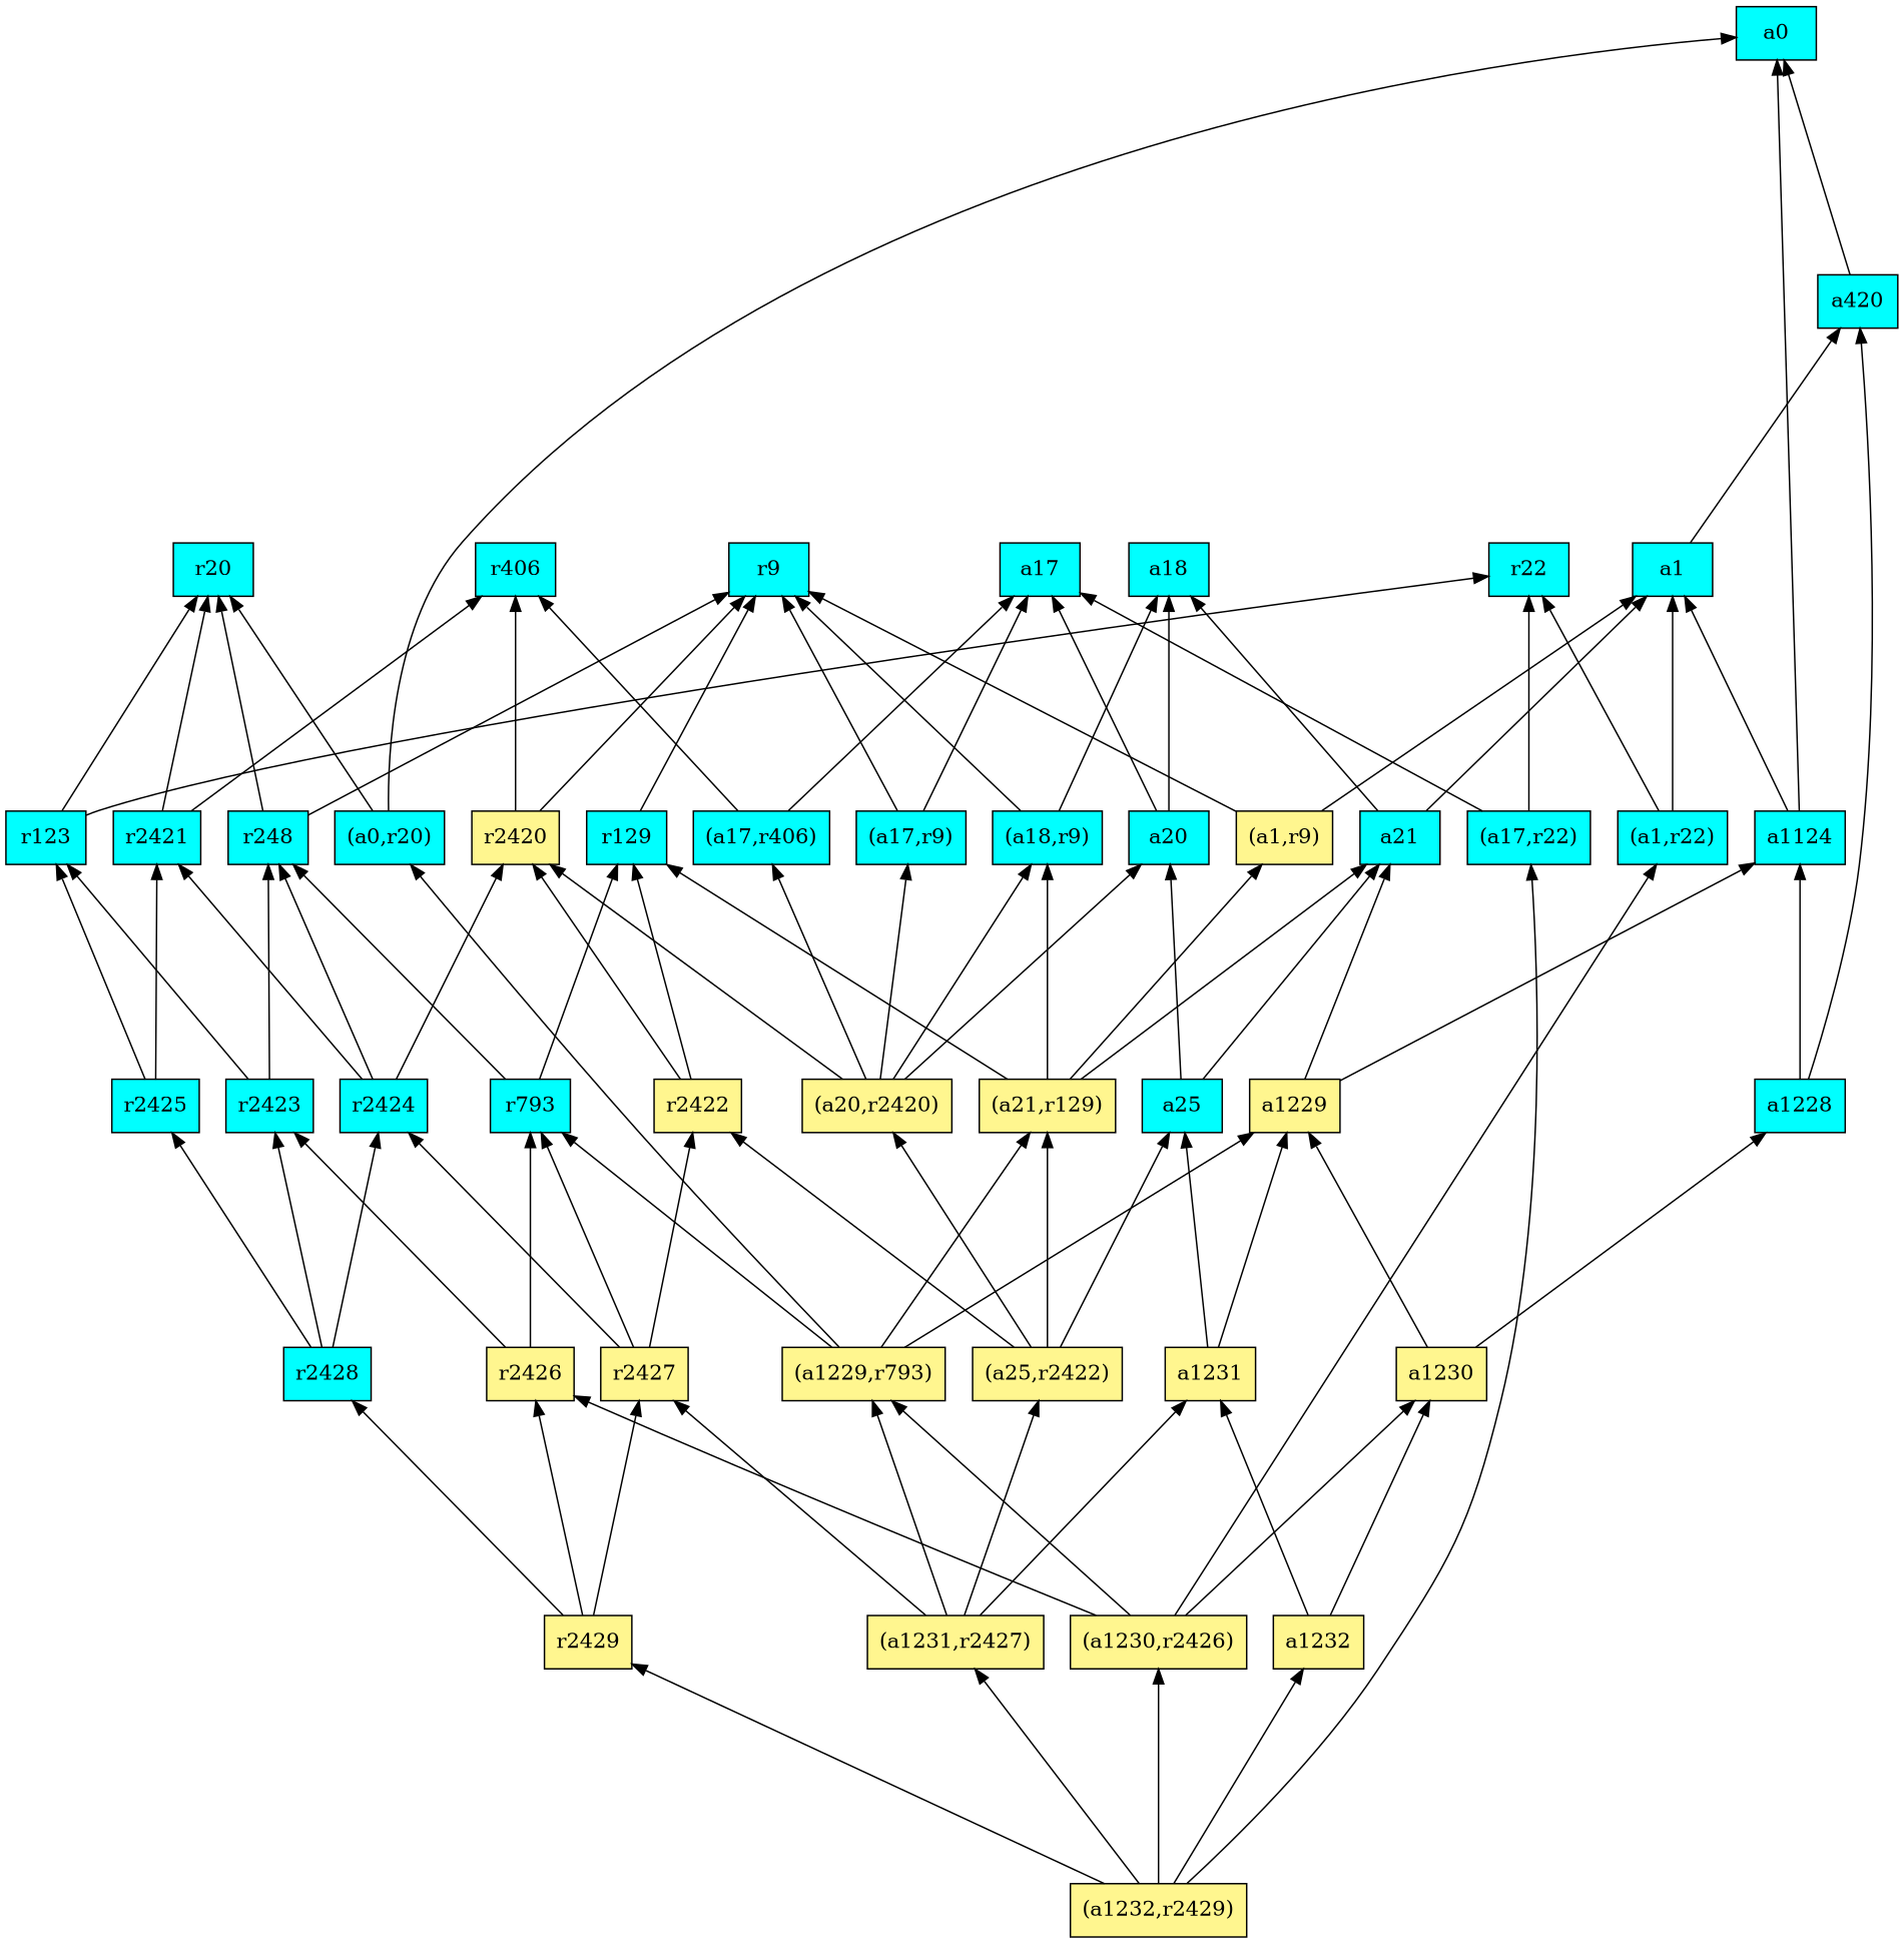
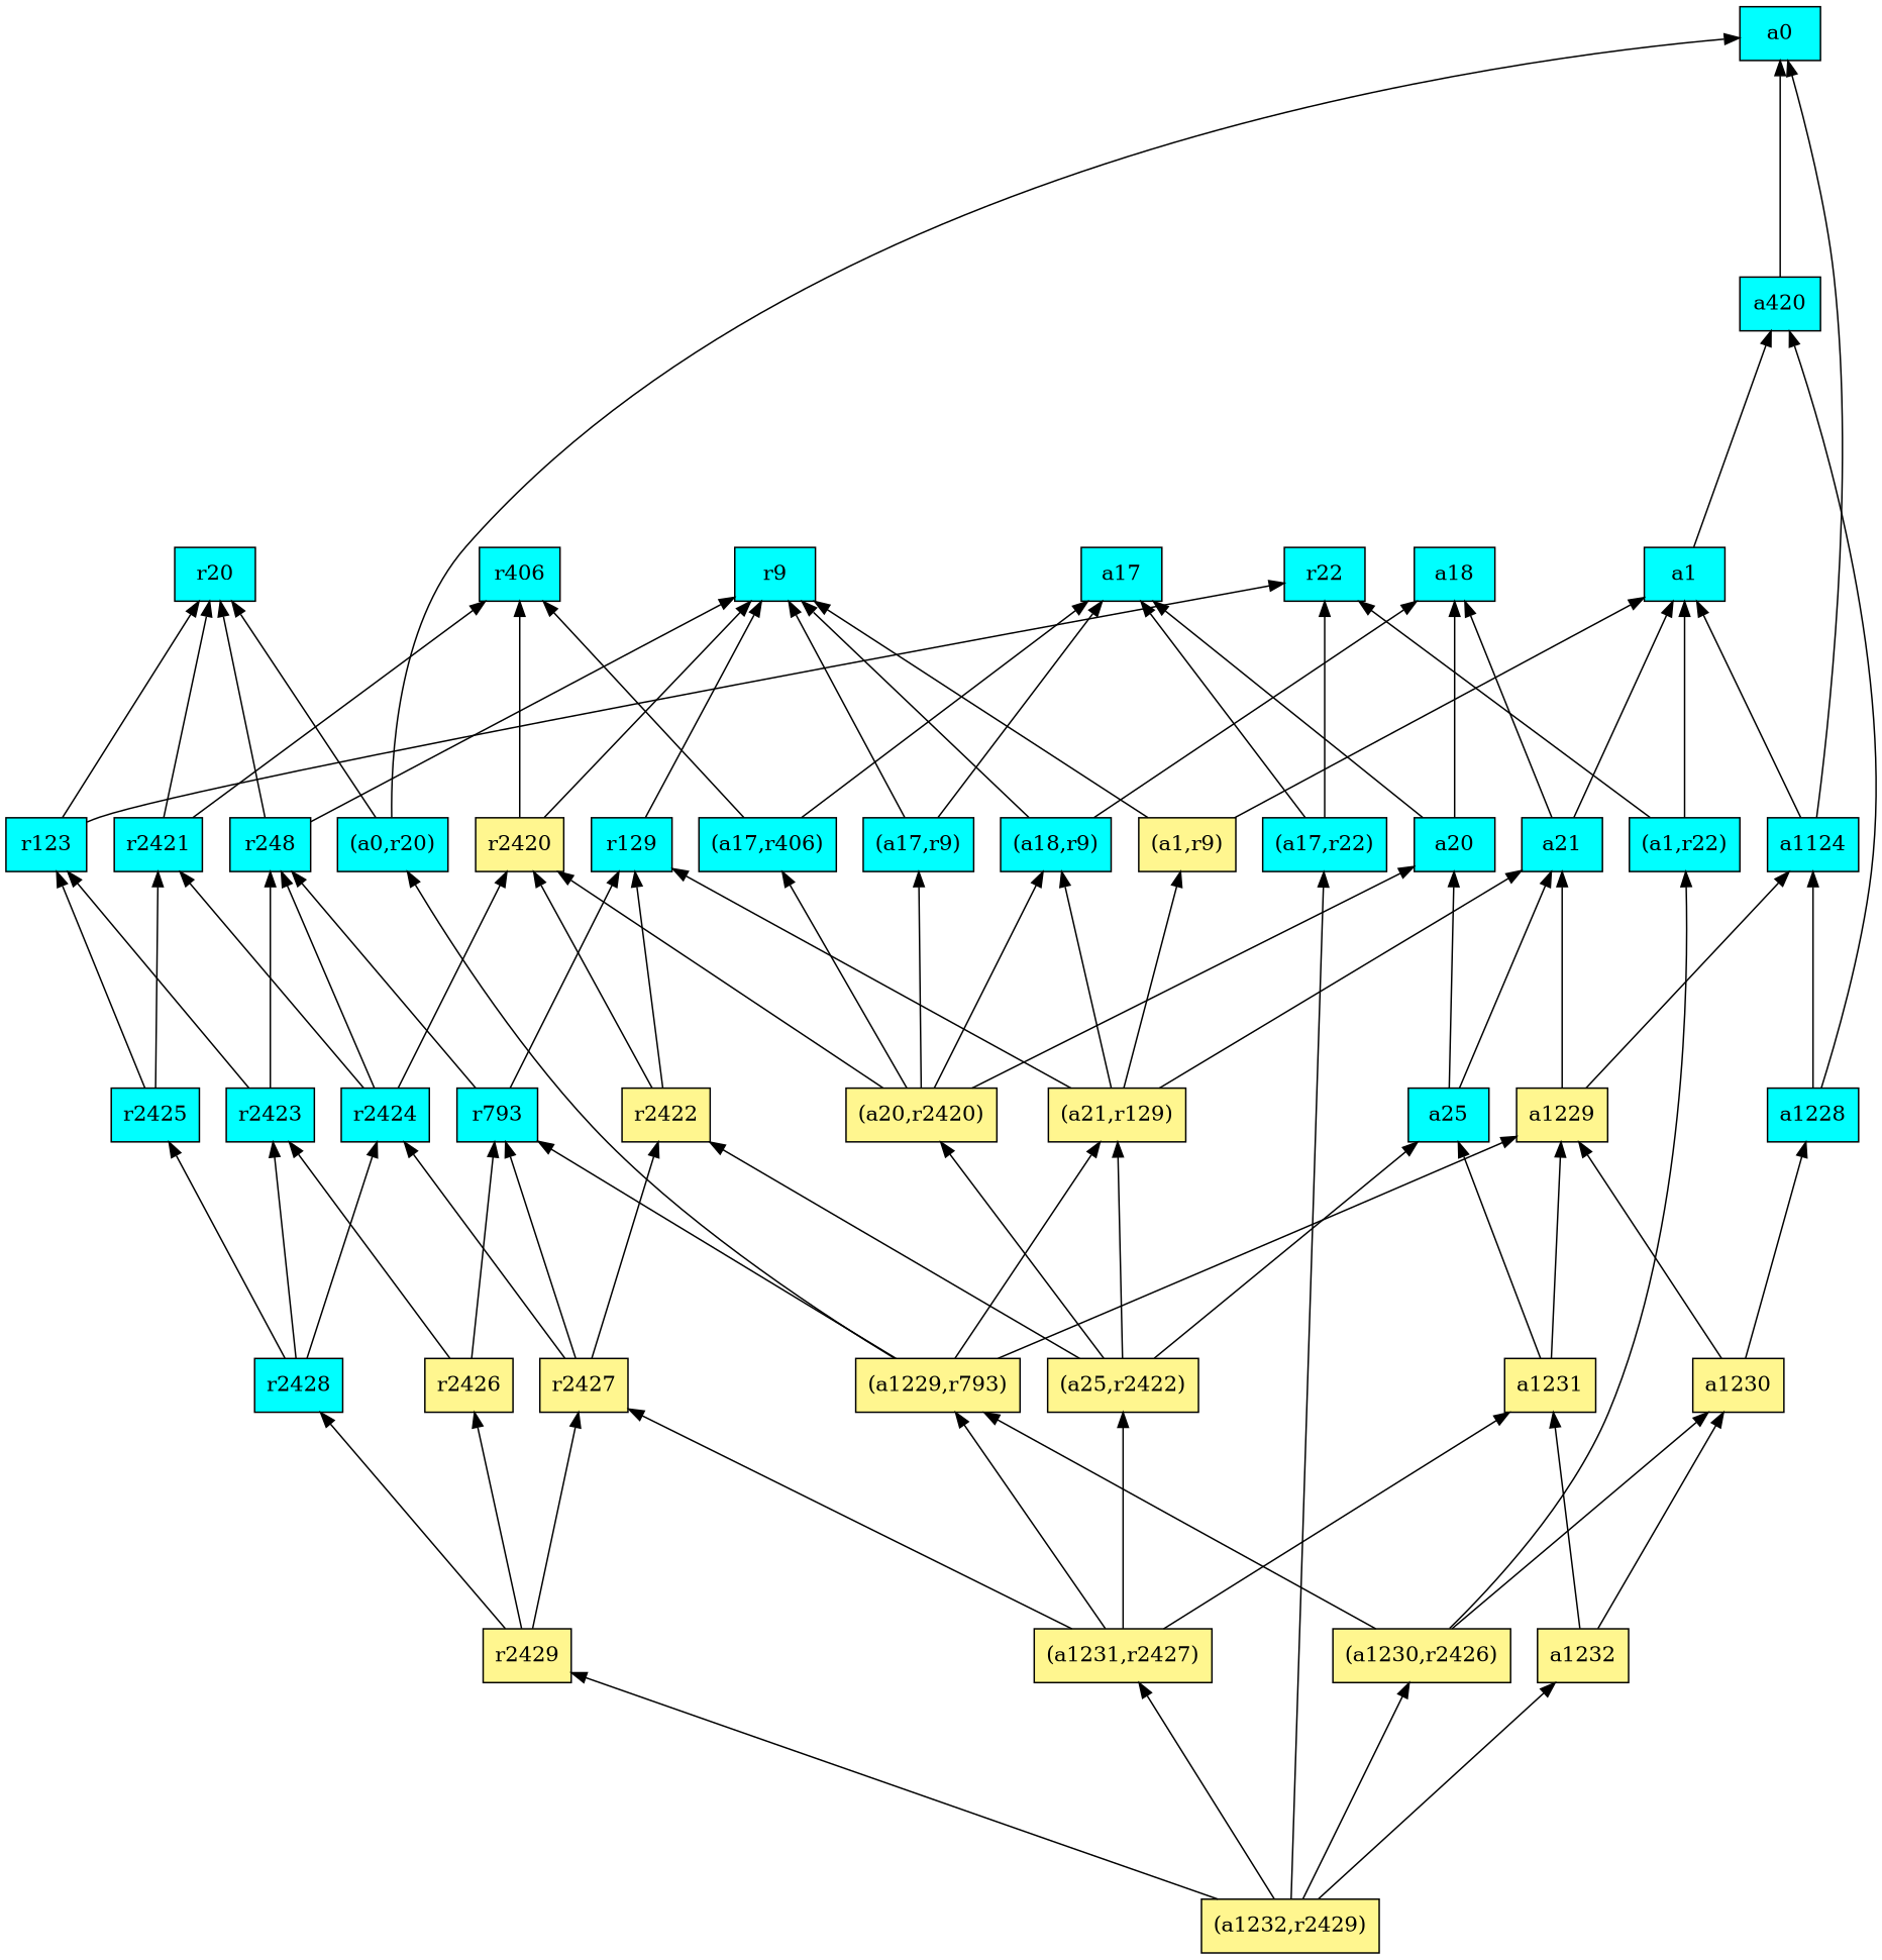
  digraph {
    rankdir=BT
    ranksep=2.0
    node [fillcolor=cyan shape=record style=filled]
    n1 [fillcolor=khaki1 label="{(a1,r9)}"]
    n2 [label="{r9}"]
    n3 [label="{a1}"]
    n4 [label="{a420}"]
    n5 [fillcolor=khaki1 label="{a1229}"]
    n6 [label="{a21}"]
    n7 [label="{a1124}"]
    n8 [label="{a18}"]
    n9 [label="{a0}"]
    n10 [label="{r2425}"]
    n11 [label="{r2421}"]
    n12 [label="{r123}"]
    n13 [label="{r20}"]
    n14 [label="{r406}"]
    n15 [label="{r22}"]
    n16 [fillcolor=khaki1 label="{r2426}"]
    n17 [label="{r2423}"]
    n18 [label="{r793}"]
    n19 [label="{r248}"]
    n20 [label="{r129}"]
    n21 [label="{(a0,r20)}"]
    n22 [fillcolor=khaki1 label="{(a21,r129)}"]
    n23 [label="{(a18,r9)}"]
    n24 [label="{(a1,r22)}"]
    n25 [label="{r2424}"]
    n26 [fillcolor=khaki1 label="{r2420}"]
    n27 [fillcolor=khaki1 label="{(a20,r2420)}"]
    n28 [label="{a20}"]
    n29 [label="{(a17,r9)}"]
    n30 [label="{(a17,r406)}"]
    n31 [label="{a17}"]
    n32 [fillcolor=khaki1 label="{(a1232,r2429)}"]
    n33 [fillcolor=khaki1 label="{(a1230,r2426)}"]
    n34 [fillcolor=khaki1 label="{r2429}"]
    n35 [fillcolor=khaki1 label="{a1232}"]
    n36 [label="{(a17,r22)}"]
    n37 [fillcolor=khaki1 label="{(a1231,r2427)}"]
    n38 [fillcolor=khaki1 label="{(a1229,r793)}"]
    n39 [fillcolor=khaki1 label="{a1230}"]
    n40 [label="{r2428}"]
    n41 [fillcolor=khaki1 label="{r2427}"]
    n42 [fillcolor=khaki1 label="{a1231}"]
    n43 [fillcolor=khaki1 label="{(a25,r2422)}"]
    n44 [label="{a1228}"]
    n45 [fillcolor=khaki1 label="{r2422}"]
    n46 [label="{a25}"]
    n1 -> n2
    n1 -> n3
    n3 -> n4
    n4 -> n9
    n5 -> n6
    n5 -> n7
    n6 -> n3
    n6 -> n8
    n7 -> n3
    n7 -> n9
    n10 -> n11
    n10 -> n12
    n11 -> n13
    n11 -> n14
    n12 -> n13
    n12 -> n15
    n16 -> n17
    n16 -> n18
    n17 -> n12
    n17 -> n19
    n18 -> n19
    n18 -> n20
    n19 -> n2
    n19 -> n13
    n20 -> n2
    n21 -> n9
    n21 -> n13
    n22 -> n1
    n22 -> n6
    n22 -> n20
    n22 -> n23
    n23 -> n2
    n23 -> n8
    n24 -> n3
    n24 -> n15
    n25 -> n11
    n25 -> n19
    n25 -> n26
    n26 -> n2
    n26 -> n14
    n27 -> n23
    n27 -> n26
    n27 -> n28
    n27 -> n29
    n27 -> n30
    n28 -> n8
    n28 -> n31
    n29 -> n2
    n29 -> n31
    n30 -> n14
    n30 -> n31
    n32 -> n33
    n32 -> n34
    n32 -> n35
    n32 -> n36
    n32 -> n37
-   n33 -> n16
    n33 -> n24
    n33 -> n38
    n33 -> n39
    n34 -> n16
    n34 -> n40
    n34 -> n41
    n35 -> n39
    n35 -> n42
    n36 -> n15
    n36 -> n31
    n37 -> n38
    n37 -> n41
    n37 -> n42
    n37 -> n43
    n38 -> n5
    n38 -> n18
    n38 -> n21
    n38 -> n22
    n39 -> n5
    n39 -> n44
    n40 -> n10
    n40 -> n17
    n40 -> n25
    n41 -> n18
    n41 -> n25
    n41 -> n45
    n42 -> n5
    n42 -> n46
    n43 -> n22
    n43 -> n27
    n43 -> n45
    n43 -> n46
    n44 -> n4
    n44 -> n7
    n45 -> n20
    n45 -> n26
    n46 -> n6
    n46 -> n28
  }
